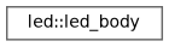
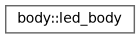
  digraph {
    rankdir=TB
-   n1 [color=grey40 fillcolor=white fontname=Helvetica fontsize=10 height=0.2 label="led::led_body" shape=box style=filled width=0.4]
+   n1 [color=grey40 fillcolor=white fontname=Helvetica fontsize=10 height=0.2 label="body::led_body" shape=box style=filled width=0.4]
  }
